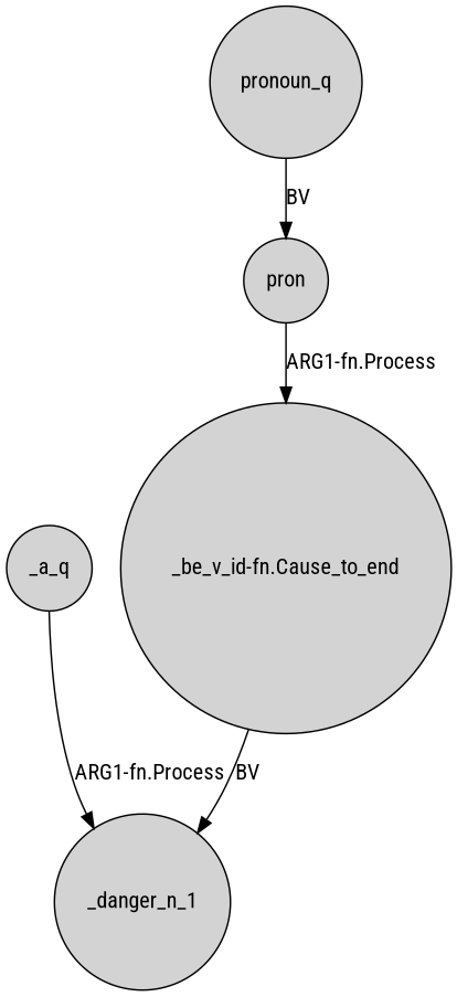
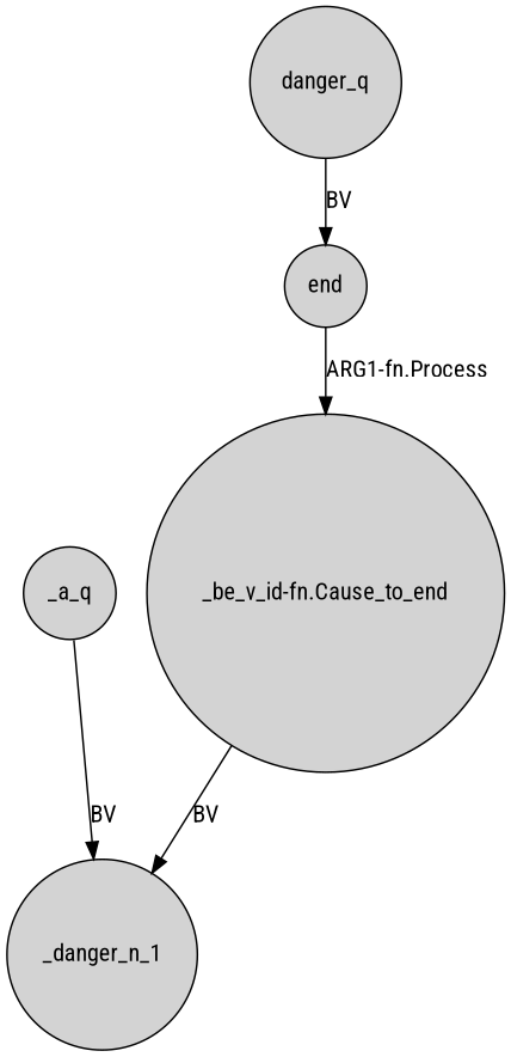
  digraph {
    fontname="Roboto Condensed"
    node [fontname="Roboto Condensed" shape=circle style=filled]
    edge [fontname="Roboto Condensed"]
    "_be_v_id-fn.Cause_to_end"
    _danger_n_1
-   pron
-   pronoun_q
+   pron [label=end]
+   pronoun_q [label=danger_q]
    _a_q
    "_be_v_id-fn.Cause_to_end" -> _danger_n_1 [label=BV]
    pron -> "_be_v_id-fn.Cause_to_end" [label="ARG1-fn.Process"]
    pronoun_q -> pron [label=BV]
-   _a_q -> _danger_n_1 [label="ARG1-fn.Process"]
+   _a_q -> _danger_n_1 [label=BV]
  }
